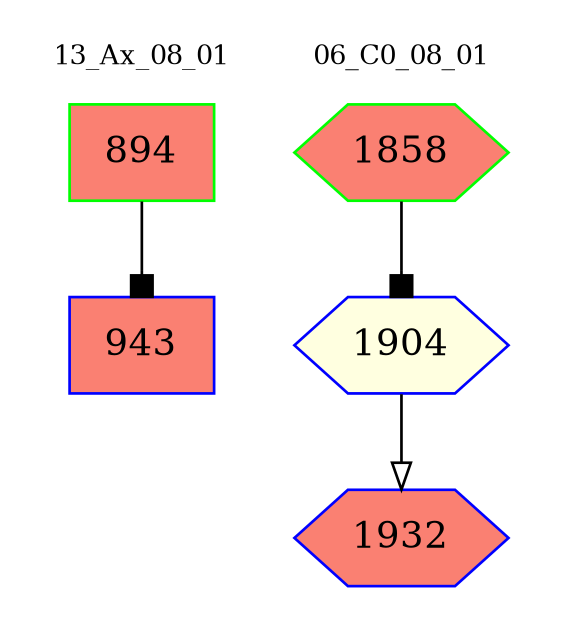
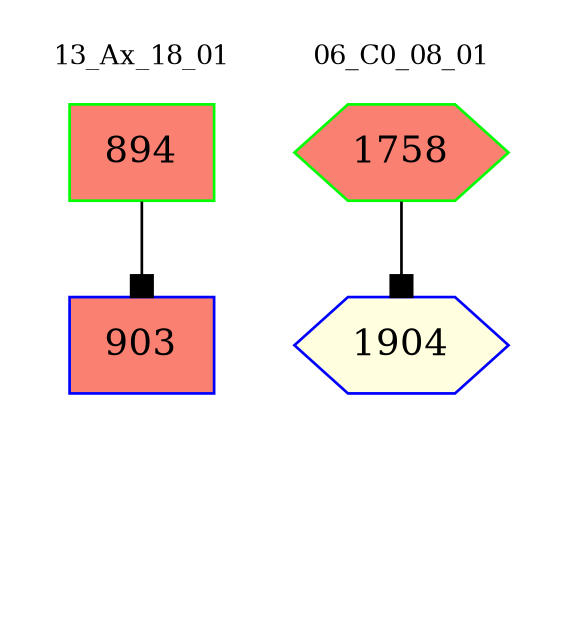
  digraph {
    node [color=blue fillcolor=salmon shape=hexagon style=filled]
    edge [arrowhead=box color=black]
    n1 [color=green label=894 shape=box]
-   n2 [label=943 shape=box]
-   n3 [color=green label=1858]
+   n2 [label=903 shape=box]
+   n3 [color=green label=1758]
    n4 [fillcolor=lightyellow label=1904]
-   n5 [label=1932]
    subgraph cluster_1 {
      color=white
      fontsize=10
-     label="13_Ax_08_01"
+     label="13_Ax_18_01"
      n1
      n2
    }
    subgraph cluster_2 {
      color=white
      fontsize=10
      label="06_C0_08_01"
      n3
      n4
-     n5
    }
    n1 -> n2
    n3 -> n4
-   n4 -> n5 [arrowhead=onormal]
  }
